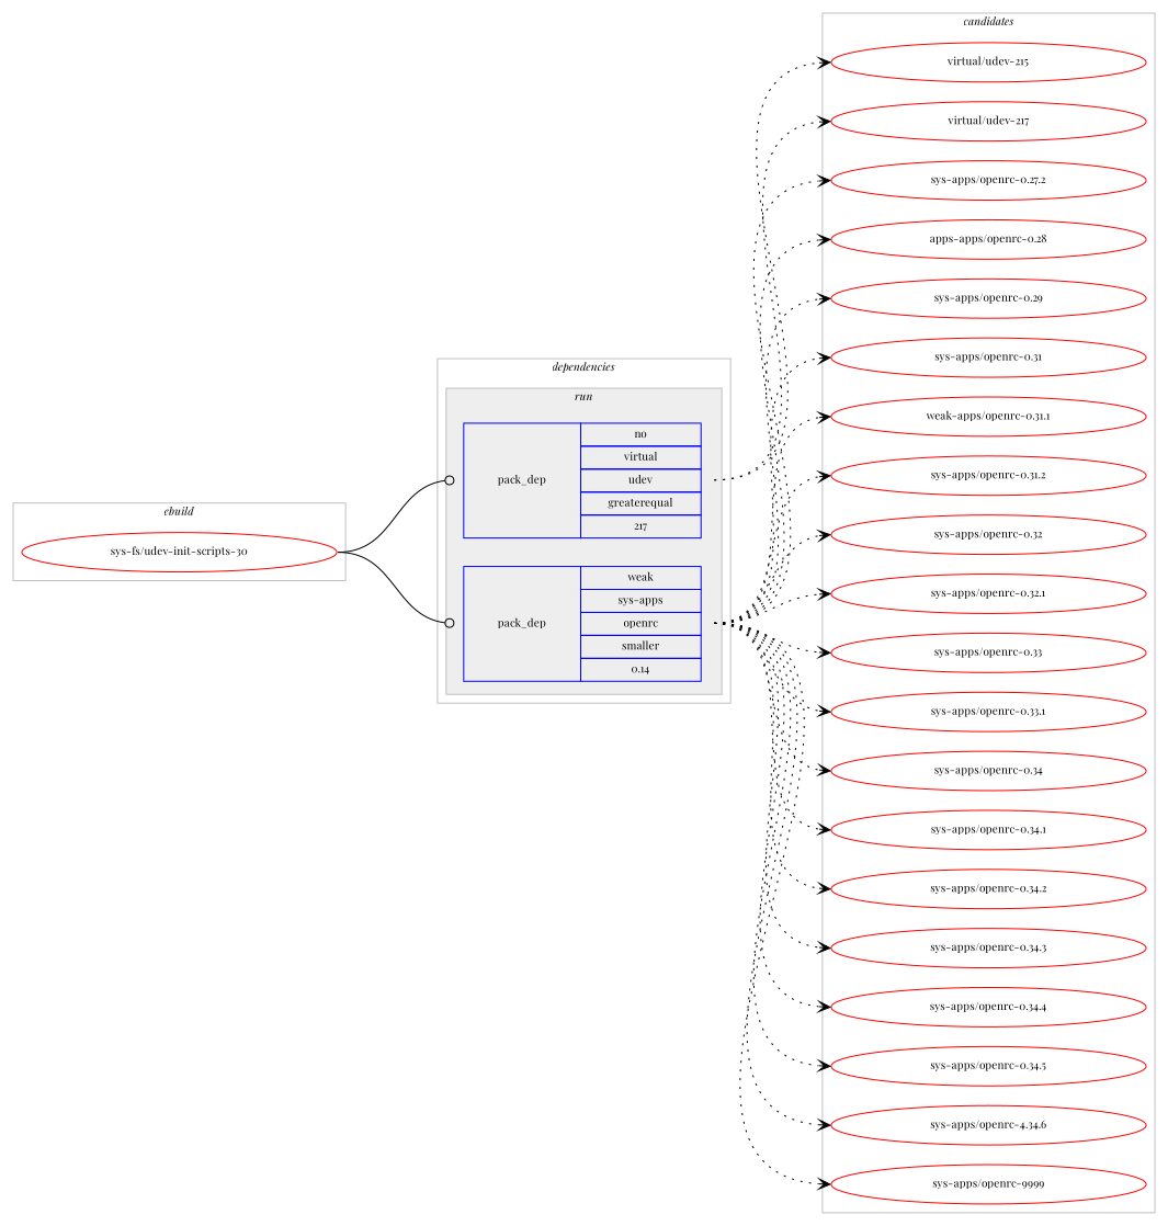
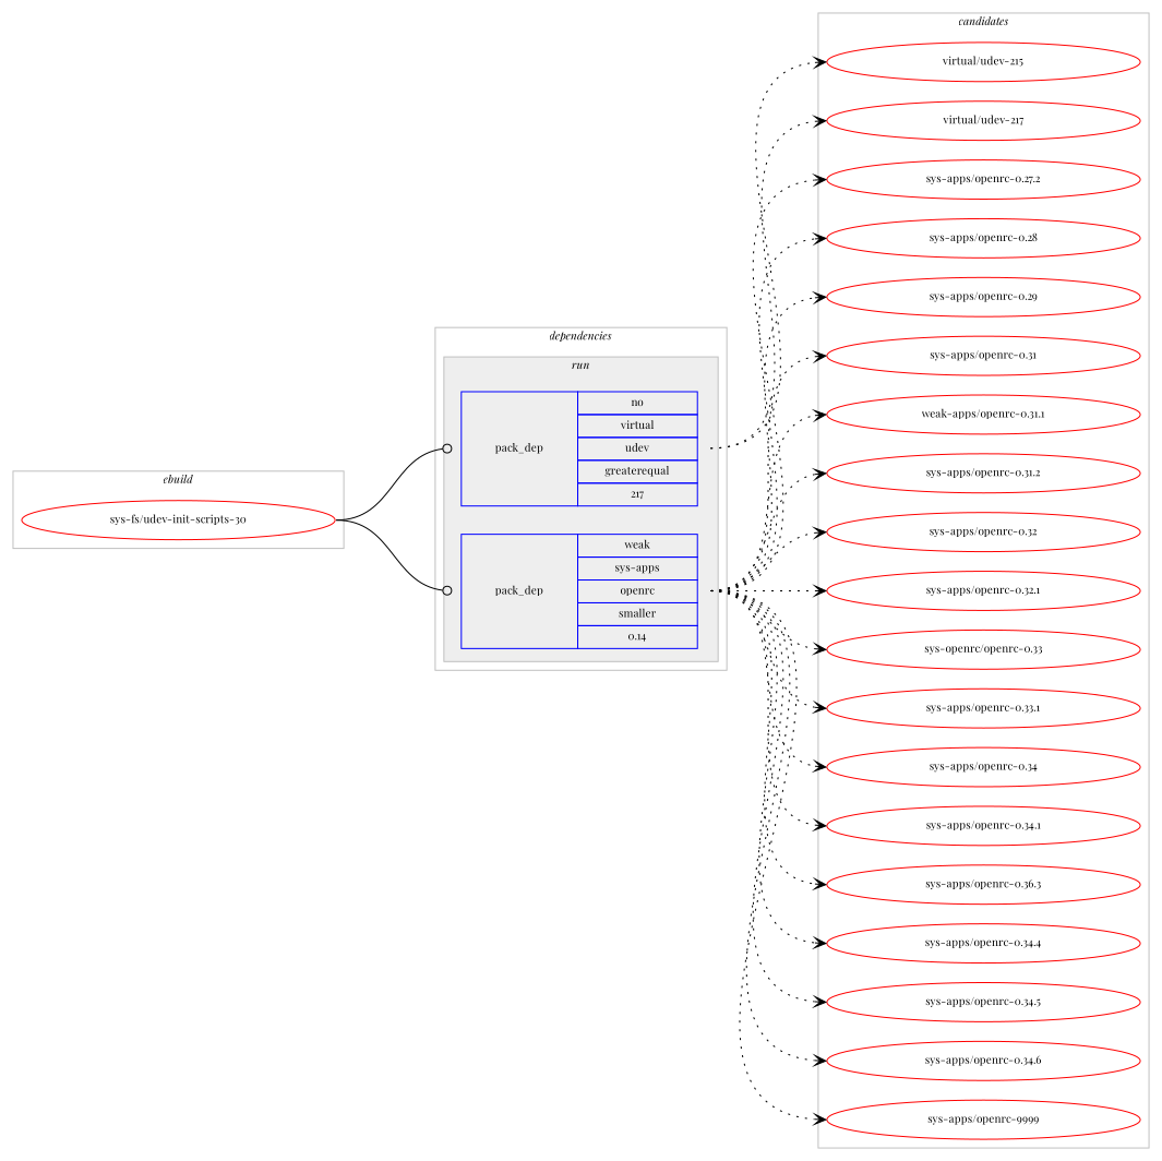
  digraph {
    compound=true
    concentrate=true
    fontname="Playfair Display"
    fontsize=10
    newrank=true
    rankdir=LR
    ranksep=1.5
    node [color=red fontname="Playfair Display" fontsize=10]
    edge [arrowhead=vee fontname="Playfair Display" headport=w style=dotted tailport=e weight=100]
    n1 [label="sys-fs/udev-init-scripts-30" width=4]
    n2 [color=blue label=<<TABLE BORDER="0" CELLBORDER="1" CELLSPACING="0" CELLPADDING="4" WIDTH="220"><TR><TD ROWSPAN="6" CELLPADDING="30">pack_dep</TD></TR><TR><TD WIDTH="110">no</TD></TR><TR><TD>virtual</TD></TR><TR><TD>udev</TD></TR><TR><TD>greaterequal</TD></TR><TR><TD>217</TD></TR></TABLE>> shape=none]
    n3 [color=blue label=<<TABLE BORDER="0" CELLBORDER="1" CELLSPACING="0" CELLPADDING="4" WIDTH="220"><TR><TD ROWSPAN="6" CELLPADDING="30">pack_dep</TD></TR><TR><TD WIDTH="110">weak</TD></TR><TR><TD>sys-apps</TD></TR><TR><TD>openrc</TD></TR><TR><TD>smaller</TD></TR><TR><TD>0.14</TD></TR></TABLE>> shape=none]
    n4 [label="virtual/udev-215" width=4]
    n5 [label="virtual/udev-217" width=4]
    n6 [label="sys-apps/openrc-0.27.2" width=4]
-   n7 [label="apps-apps/openrc-0.28" width=4]
+   n7 [label="sys-apps/openrc-0.28" width=4]
    n8 [label="sys-apps/openrc-0.29" width=4]
    n9 [label="sys-apps/openrc-0.31" width=4]
    n10 [label="weak-apps/openrc-0.31.1" width=4]
    n11 [label="sys-apps/openrc-0.31.2" width=4]
    n12 [label="sys-apps/openrc-0.32" width=4]
    n13 [label="sys-apps/openrc-0.32.1" width=4]
-   n14 [label="sys-apps/openrc-0.33" width=4]
+   n14 [label="sys-openrc/openrc-0.33" width=4]
    n15 [label="sys-apps/openrc-0.33.1" width=4]
    n16 [label="sys-apps/openrc-0.34" width=4]
    n17 [label="sys-apps/openrc-0.34.1" width=4]
-   n18 [label="sys-apps/openrc-0.34.2" width=4]
-   n19 [label="sys-apps/openrc-0.34.3" width=4]
+   n19 [label="sys-apps/openrc-0.36.3" width=4]
    n20 [label="sys-apps/openrc-0.34.4" width=4]
    n21 [label="sys-apps/openrc-0.34.5" width=4]
-   n22 [label="sys-apps/openrc-4.34.6" width=4]
+   n22 [label="sys-apps/openrc-0.34.6" width=4]
    n23 [label="sys-apps/openrc-9999" width=4]
    subgraph cluster_1 {
      color=gray
      label=<<i>ebuild</i>>
      rank=same
      n1
    }
    subgraph cluster_2 {
      color=gray
      label=<<i>dependencies</i>>
      subgraph cluster_3 {
        color=gray
        fillcolor="#eeeeee"
        label=<<i>compile</i>>
        style=filled
      }
      subgraph cluster_4 {
        color=gray
        fillcolor="#eeeeee"
        label=<<i>compile and run</i>>
        style=filled
      }
      subgraph cluster_5 {
        color=gray
        fillcolor="#eeeeee"
        label=<<i>run</i>>
        style=filled
        subgraph sub_6 {
          color=gray
          fillcolor="#eeeeee"
          label=<<i>run</i>>
          style=filled
          n2
        }
        subgraph sub_7 {
          color=gray
          fillcolor="#eeeeee"
          label=<<i>run</i>>
          style=filled
          n3
        }
      }
    }
    subgraph cluster_8 {
      color=gray
      label=<<i>candidates</i>>
      rank=same
      subgraph sub_9 {
        color=black
        label=<<i>candidates</i>>
        nodesep=1
        rank=same
        n4
        n5
      }
      subgraph sub_10 {
        color=black
        label=<<i>candidates</i>>
        nodesep=1
        rank=same
        n6
        n7
        n8
        n9
        n10
        n11
        n12
        n13
        n14
        n15
        n16
        n17
-       n18
        n19
        n20
        n21
        n22
        n23
      }
    }
    n1 -> n2 [arrowhead=odot style=solid weight=20]
    n1 -> n3 [arrowhead=odot style=solid weight=20]
    n2 -> n4
    n2 -> n5
    n3 -> n6
    n3 -> n7
    n3 -> n8
    n3 -> n9
    n3 -> n10
    n3 -> n11
    n3 -> n12
    n3 -> n13
    n3 -> n14
    n3 -> n15
    n3 -> n16
    n3 -> n17
-   n3 -> n18
    n3 -> n19
    n3 -> n20
    n3 -> n21
    n3 -> n22
    n3 -> n23
  }
